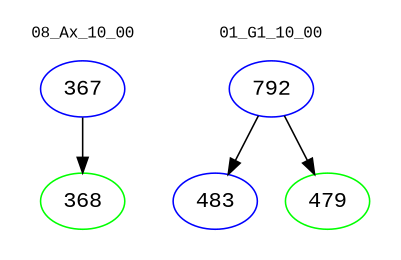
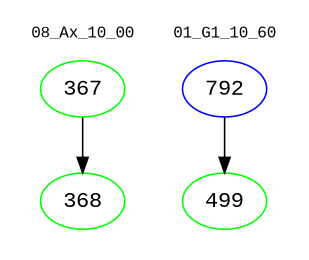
  digraph {
    fontname="Liberation Mono"
    node [color=blue fontname="Liberation Mono"]
    edge [color=black fontname="Liberation Mono"]
-   n1 [label=367]
+   n1 [color=green label=367]
    n2 [color=green label=368]
    n3 [label=792]
-   n4 [label=483]
-   n5 [color=green label=479]
+   n5 [color=green label=499]
    subgraph cluster_1 {
      color=white
      fontsize=10
      label="08_Ax_10_00"
      n1
      n2
    }
    subgraph cluster_2 {
      color=white
      fontsize=10
-     label="01_G1_10_00"
+     label="01_G1_10_60"
      n3
-     n4
      n5
    }
    n1 -> n2
-   n3 -> n4
    n3 -> n5
  }
